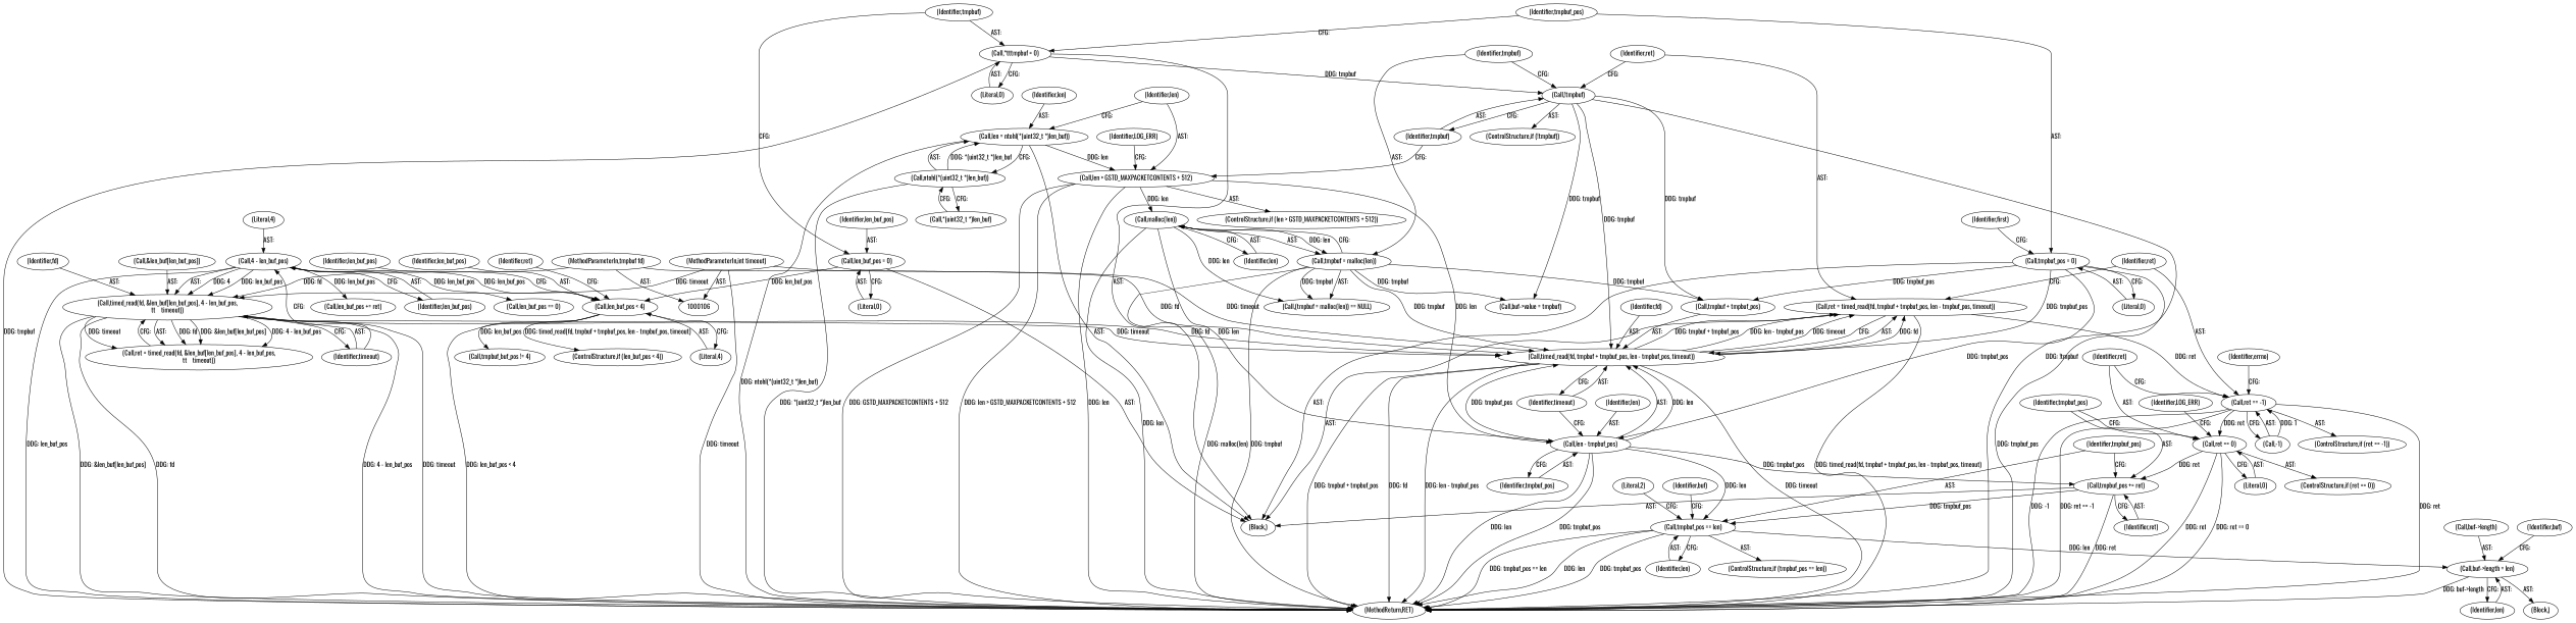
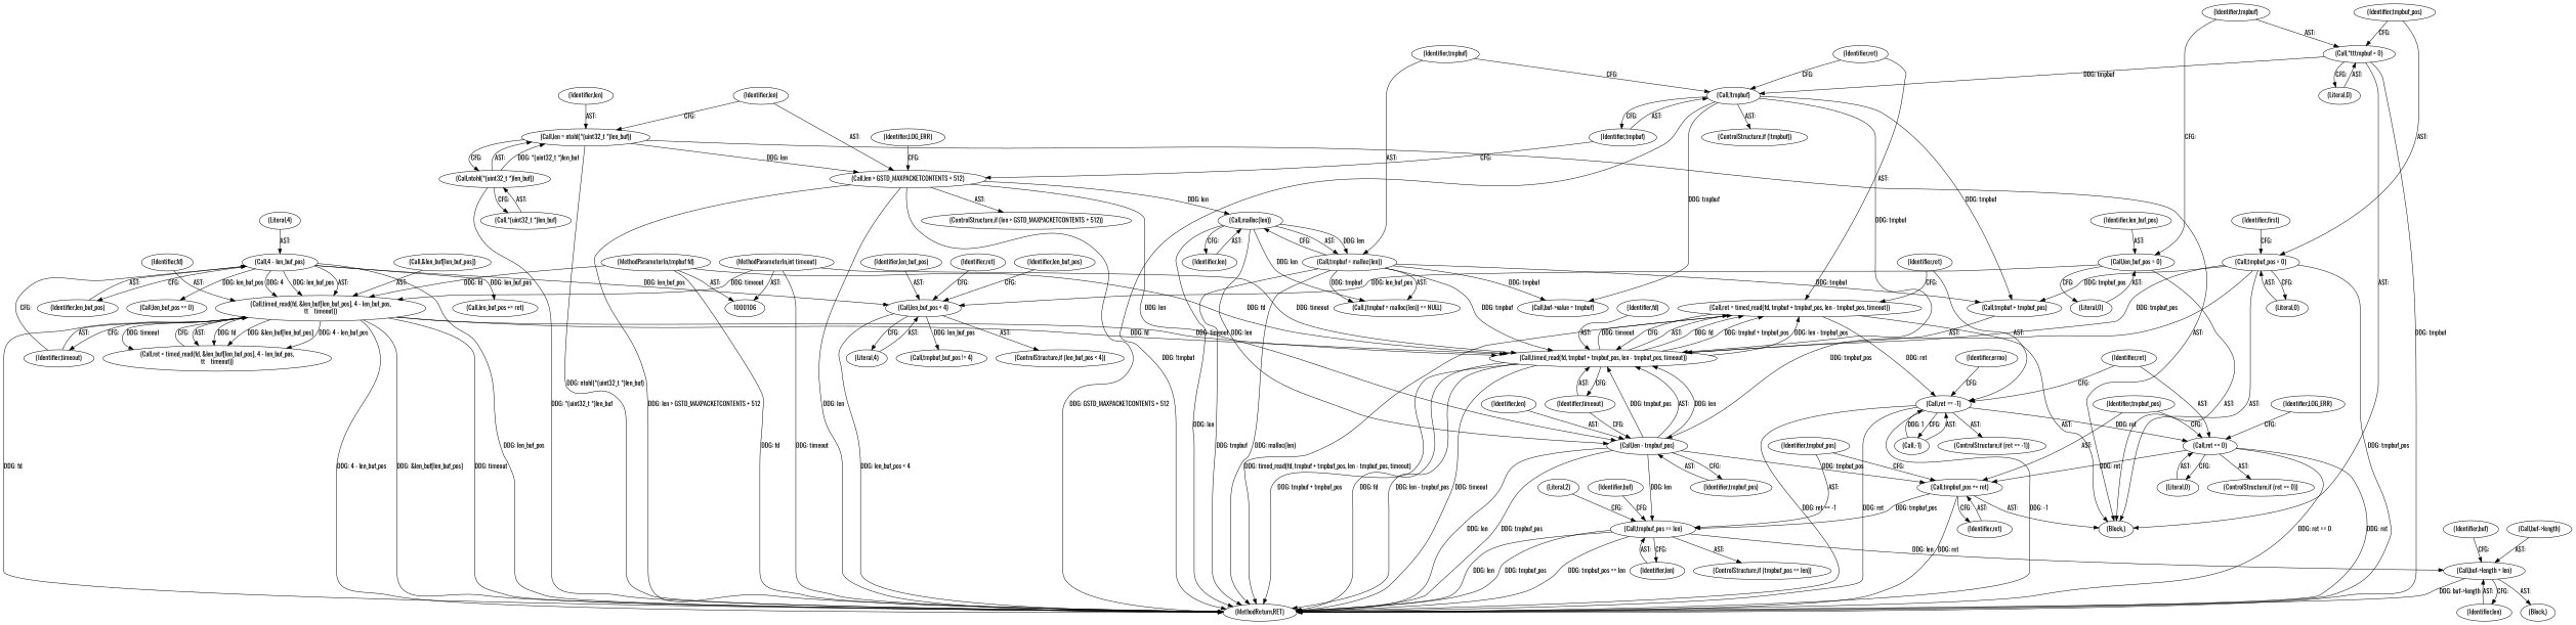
  digraph {
    fontname=Oswald
    node [fontname=Oswald]
    edge [fontname=Oswald]
    n1 [label="(Call,ret = timed_read(fd, tmpbuf + tmpbuf_pos, len - tmpbuf_pos, timeout))"]
    n2 [label="(Call,timed_read(fd, tmpbuf + tmpbuf_pos, len - tmpbuf_pos, timeout))"]
    n3 [label="(Call,ret == -1)"]
    n4 [label="(Block,)"]
    n5 [label="(MethodReturn,RET)"]
    n6 [label="(Identifier,timeout)"]
    n7 [label="(Call,ret == 0)"]
    n8 [label="(Call,-1)"]
    n9 [label="(ControlStructure,if (ret == -1))"]
    n10 [label="(Call,len - tmpbuf_pos)"]
    n11 [label="(Call,timed_read(fd, &len_buf[len_buf_pos], 4 - len_buf_pos,\n\t\t    timeout))"]
    n12 [label="(Call,ret = timed_read(fd, &len_buf[len_buf_pos], 4 - len_buf_pos,\n\t\t    timeout))"]
    n13 [label="(Identifier,timeout)"]
    n14 [label="(Call,4 - len_buf_pos)"]
    n15 [label="(MethodParameterIn,tmpbuf fd)"]
    1000106
    n17 [label="(Call,len_buf_pos += ret)"]
    n18 [label="(Identifier,len_buf_pos)"]
    n19 [label="(Call,len_buf_pos == 0)"]
    n20 [label="(Call,len_buf_pos < 4)"]
    n21 [label="(Literal,4)"]
    n22 [label="(Call,tmpbuf_buf_pos != 4)"]
    n23 [label="(ControlStructure,if (len_buf_pos < 4))"]
    n24 [label="(Call,len_buf_pos = 0)"]
    n25 [label="(Literal,0)"]
    n26 [label="(MethodParameterIn,int timeout)"]
    n27 [label="(Call,!tmpbuf)"]
    n28 [label="(Call,tmpbuf + tmpbuf_pos)"]
    n29 [label="(ControlStructure,if (!tmpbuf))"]
    n30 [label="(Identifier,tmpbuf)"]
    n31 [label="(Call,buf->value = tmpbuf)"]
    n32 [label="(Call,len > GSTD_MAXPACKETCONTENTS + 512)"]
    n33 [label="(Call,*\t\ttmpbuf = 0)"]
    n34 [label="(Literal,0)"]
    n35 [label="(Call,tmpbuf = malloc(len))"]
    n36 [label="(Call,malloc(len))"]
    n37 [label="(Call,(tmpbuf = malloc(len)) == NULL)"]
    n38 [label="(Identifier,len)"]
    n39 [label="(Call,tmpbuf_pos += ret)"]
    n40 [label="(Call,tmpbuf_pos == len)"]
    n41 [label="(Identifier,tmpbuf_pos)"]
    n42 [label="(ControlStructure,if (len > GSTD_MAXPACKETCONTENTS + 512))"]
    n43 [label="(Call,len = ntohl(*(uint32_t *)len_buf))"]
    n44 [label="(Call,ntohl(*(uint32_t *)len_buf))"]
    n45 [label="(Call,*(uint32_t *)len_buf)"]
    n46 [label="(Call,tmpbuf_pos = 0)"]
    n47 [label="(Literal,0)"]
    n48 [label="(Identifier,ret)"]
    n49 [label="(Call,buf->length = len)"]
    n50 [label="(Identifier,len)"]
    n51 [label="(ControlStructure,if (tmpbuf_pos == len))"]
    n52 [label="(Literal,0)"]
    n53 [label="(ControlStructure,if (ret == 0))"]
    n54 [label="(Block,)"]
    n55 [label="(Identifier,len)"]
    n56 [label="(Identifier,ret)"]
    n57 [label="(Identifier,len_buf_pos)"]
    n58 [label="(Identifier,tmpbuf_pos)"]
    n59 [label="(Literal,2)"]
    n60 [label="(Identifier,ret)"]
    n61 [label="(Identifier,len_buf_pos)"]
    n62 [label="(Identifier,tmpbuf)"]
    n63 [label="(Identifier,len_buf_pos)"]
    n64 [label="(Identifier,buf)"]
    n65 [label="(Identifier,fd)"]
    n66 [label="(Identifier,fd)"]
    n67 [label="(Identifier,first)"]
    n68 [label="(Identifier,tmpbuf_pos)"]
    n69 [label="(Identifier,tmpbuf_pos)"]
    n70 [label="(Identifier,LOG_ERR)"]
    n71 [label="(Identifier,tmpbuf)"]
    n72 [label="(Identifier,LOG_ERR)"]
    n73 [label="(Identifier,len)"]
    n74 [label="(Call,buf->length)"]
    n75 [label="(Identifier,len)"]
    n76 [label="(Identifier,len)"]
    n77 [label="(Identifier,ret)"]
    n78 [label="(Identifier,errno)"]
    n79 [label="(Identifier,buf)"]
    n80 [label="(Call,&len_buf[len_buf_pos])"]
    n81 [label="(Literal,4)"]
    n82 [label="(Identifier,ret)"]
    n1 -> n2 [label="CFG: "]
    n1 -> n3 [label="DDG: ret"]
    n1 -> n4 [label="AST: "]
    n1 -> n5 [label="DDG: timed_read(fd, tmpbuf + tmpbuf_pos, len - tmpbuf_pos, timeout)"]
    n2 -> n1 [label="AST: "]
    n2 -> n1 [label="DDG: fd"]
    n2 -> n1 [label="DDG: tmpbuf + tmpbuf_pos"]
    n2 -> n1 [label="DDG: len - tmpbuf_pos"]
    n2 -> n1 [label="DDG: timeout"]
    n2 -> n5 [label="DDG: tmpbuf + tmpbuf_pos"]
    n2 -> n5 [label="DDG: fd"]
    n2 -> n5 [label="DDG: len - tmpbuf_pos"]
    n2 -> n5 [label="DDG: timeout"]
    n2 -> n6 [label="CFG: "]
    n3 -> n5 [label="DDG: -1"]
    n3 -> n5 [label="DDG: ret == -1"]
    n3 -> n5 [label="DDG: ret"]
    n3 -> n7 [label="DDG: ret"]
    n3 -> n8 [label="CFG: "]
    n3 -> n9 [label="AST: "]
    n6 -> n2 [label="AST: "]
    n6 -> n10 [label="CFG: "]
    n7 -> n5 [label="DDG: ret"]
    n7 -> n5 [label="DDG: ret == 0"]
    n7 -> n39 [label="DDG: ret"]
    n7 -> n52 [label="CFG: "]
    n7 -> n53 [label="AST: "]
    n8 -> n3 [label="AST: "]
    n8 -> n3 [label="DDG: 1"]
    n10 -> n2 [label="AST: "]
    n10 -> n2 [label="DDG: len"]
    n10 -> n2 [label="DDG: tmpbuf_pos"]
    n10 -> n5 [label="DDG: len"]
    n10 -> n5 [label="DDG: tmpbuf_pos"]
    n10 -> n39 [label="DDG: tmpbuf_pos"]
    n10 -> n40 [label="DDG: len"]
    n10 -> n41 [label="CFG: "]
    n11 -> n2 [label="DDG: fd"]
    n11 -> n2 [label="DDG: timeout"]
    n11 -> n5 [label="DDG: 4 - len_buf_pos"]
    n11 -> n5 [label="DDG: timeout"]
    n11 -> n5 [label="DDG: &len_buf[len_buf_pos]"]
    n11 -> n5 [label="DDG: fd"]
    n11 -> n12 [label="AST: "]
    n11 -> n12 [label="DDG: fd"]
    n11 -> n12 [label="DDG: &len_buf[len_buf_pos]"]
    n11 -> n12 [label="DDG: 4 - len_buf_pos"]
    n11 -> n12 [label="DDG: timeout"]
    n11 -> n13 [label="CFG: "]
    n12 -> n11 [label="CFG: "]
    n13 -> n11 [label="AST: "]
    n13 -> n14 [label="CFG: "]
    n14 -> n5 [label="DDG: len_buf_pos"]
    n14 -> n11 [label="AST: "]
    n14 -> n11 [label="DDG: 4"]
    n14 -> n11 [label="DDG: len_buf_pos"]
    n14 -> n17 [label="DDG: len_buf_pos"]
    n14 -> n18 [label="CFG: "]
    n14 -> n19 [label="DDG: len_buf_pos"]
    n14 -> n20 [label="DDG: len_buf_pos"]
    n15 -> n2 [label="DDG: fd"]
+   n15 -> n5 [label="DDG: fd"]
    n15 -> n11 [label="DDG: fd"]
    n15 -> 1000106 [label="AST: "]
    n18 -> n14 [label="AST: "]
    n20 -> n5 [label="DDG: len_buf_pos < 4"]
    n20 -> n21 [label="CFG: "]
    n20 -> n22 [label="DDG: len_buf_pos"]
-   n20 -> n23 [label="DDG: timed_read(fd, tmpbuf + tmpbuf_pos, len - tmpbuf_pos, timeout)"]
+   n20 -> n23 [label="AST: "]
    n21 -> n20 [label="AST: "]
    n24 -> n4 [label="AST: "]
    n24 -> n20 [label="DDG: len_buf_pos"]
    n24 -> n25 [label="CFG: "]
    n25 -> n24 [label="AST: "]
    n26 -> n2 [label="DDG: timeout"]
    n26 -> n5 [label="DDG: timeout"]
    n26 -> n11 [label="DDG: timeout"]
    n26 -> 1000106 [label="AST: "]
    n27 -> n2 [label="DDG: tmpbuf"]
    n27 -> n5 [label="DDG: !tmpbuf"]
    n27 -> n28 [label="DDG: tmpbuf"]
    n27 -> n29 [label="AST: "]
    n27 -> n30 [label="CFG: "]
    n27 -> n31 [label="DDG: tmpbuf"]
    n28 -> n2 [label="AST: "]
    n30 -> n27 [label="AST: "]
    n30 -> n32 [label="CFG: "]
    n32 -> n5 [label="DDG: GSTD_MAXPACKETCONTENTS + 512"]
    n32 -> n5 [label="DDG: len > GSTD_MAXPACKETCONTENTS + 512"]
    n32 -> n5 [label="DDG: len"]
    n32 -> n10 [label="DDG: len"]
    n32 -> n36 [label="DDG: len"]
    n32 -> n42 [label="AST: "]
    n33 -> n4 [label="AST: "]
    n33 -> n5 [label="DDG: tmpbuf"]
    n33 -> n27 [label="DDG: tmpbuf"]
    n33 -> n34 [label="CFG: "]
    n34 -> n33 [label="AST: "]
    n35 -> n2 [label="DDG: tmpbuf"]
    n35 -> n5 [label="DDG: malloc(len)"]
    n35 -> n5 [label="DDG: tmpbuf"]
    n35 -> n28 [label="DDG: tmpbuf"]
    n35 -> n31 [label="DDG: tmpbuf"]
    n35 -> n36 [label="CFG: "]
    n35 -> n37 [label="AST: "]
    n35 -> n37 [label="DDG: tmpbuf"]
    n36 -> n5 [label="DDG: len"]
    n36 -> n10 [label="DDG: len"]
    n36 -> n35 [label="AST: "]
    n36 -> n35 [label="DDG: len"]
    n36 -> n37 [label="DDG: len"]
    n36 -> n38 [label="CFG: "]
    n38 -> n36 [label="AST: "]
    n39 -> n4 [label="AST: "]
    n39 -> n5 [label="DDG: ret"]
    n39 -> n40 [label="DDG: tmpbuf_pos"]
    n39 -> n48 [label="CFG: "]
    n40 -> n5 [label="DDG: tmpbuf_pos == len"]
    n40 -> n5 [label="DDG: len"]
    n40 -> n5 [label="DDG: tmpbuf_pos"]
    n40 -> n49 [label="DDG: len"]
    n40 -> n50 [label="CFG: "]
    n40 -> n51 [label="AST: "]
    n41 -> n10 [label="AST: "]
    n43 -> n4 [label="AST: "]
    n43 -> n5 [label="DDG: ntohl(*(uint32_t *)len_buf)"]
    n43 -> n32 [label="DDG: len"]
    n43 -> n44 [label="CFG: "]
    n44 -> n5 [label="DDG: *(uint32_t *)len_buf"]
    n44 -> n43 [label="AST: "]
    n44 -> n43 [label="DDG: *(uint32_t *)len_buf"]
    n44 -> n45 [label="CFG: "]
-   n45 -> n44 [label="CFG: "]
+   n45 -> n44 [label="AST: "]
    n46 -> n2 [label="DDG: tmpbuf_pos"]
    n46 -> n4 [label="AST: "]
    n46 -> n5 [label="DDG: tmpbuf_pos"]
    n46 -> n10 [label="DDG: tmpbuf_pos"]
    n46 -> n28 [label="DDG: tmpbuf_pos"]
    n46 -> n47 [label="CFG: "]
    n47 -> n46 [label="AST: "]
    n48 -> n39 [label="AST: "]
    n49 -> n5 [label="DDG: buf->length"]
    n49 -> n54 [label="AST: "]
    n49 -> n55 [label="CFG: "]
    n50 -> n40 [label="AST: "]
    n52 -> n7 [label="AST: "]
    n55 -> n49 [label="AST: "]
    n56 -> n20 [label="CFG: "]
    n57 -> n20 [label="CFG: "]
    n58 -> n7 [label="CFG: "]
    n58 -> n39 [label="AST: "]
    n59 -> n40 [label="CFG: "]
    n60 -> n1 [label="CFG: "]
    n60 -> n3 [label="AST: "]
    n61 -> n24 [label="AST: "]
    n62 -> n24 [label="CFG: "]
    n62 -> n33 [label="AST: "]
    n63 -> n20 [label="AST: "]
    n64 -> n40 [label="CFG: "]
    n65 -> n2 [label="AST: "]
    n66 -> n11 [label="AST: "]
    n67 -> n46 [label="CFG: "]
    n68 -> n39 [label="CFG: "]
    n68 -> n40 [label="AST: "]
    n69 -> n33 [label="CFG: "]
    n69 -> n46 [label="AST: "]
    n70 -> n7 [label="CFG: "]
    n71 -> n27 [label="CFG: "]
    n71 -> n35 [label="AST: "]
    n72 -> n32 [label="CFG: "]
    n73 -> n10 [label="AST: "]
    n74 -> n49 [label="AST: "]
    n75 -> n43 [label="AST: "]
    n76 -> n32 [label="AST: "]
    n76 -> n43 [label="CFG: "]
    n77 -> n1 [label="AST: "]
    n77 -> n27 [label="CFG: "]
    n78 -> n3 [label="CFG: "]
    n79 -> n49 [label="CFG: "]
    n80 -> n11 [label="AST: "]
    n81 -> n14 [label="AST: "]
    n82 -> n3 [label="CFG: "]
    n82 -> n7 [label="AST: "]
  }
